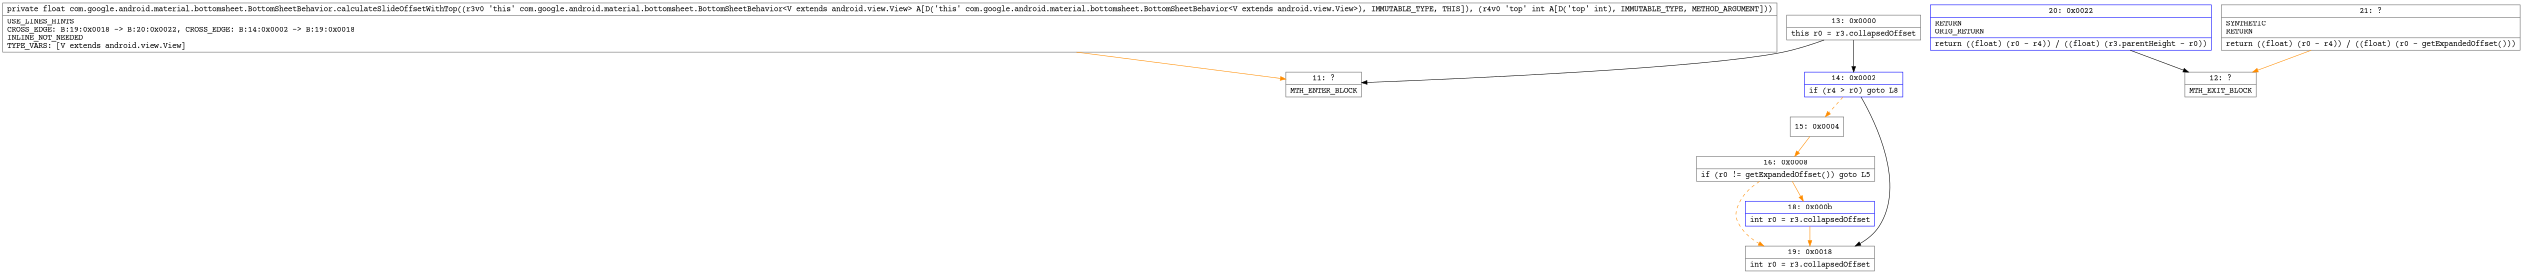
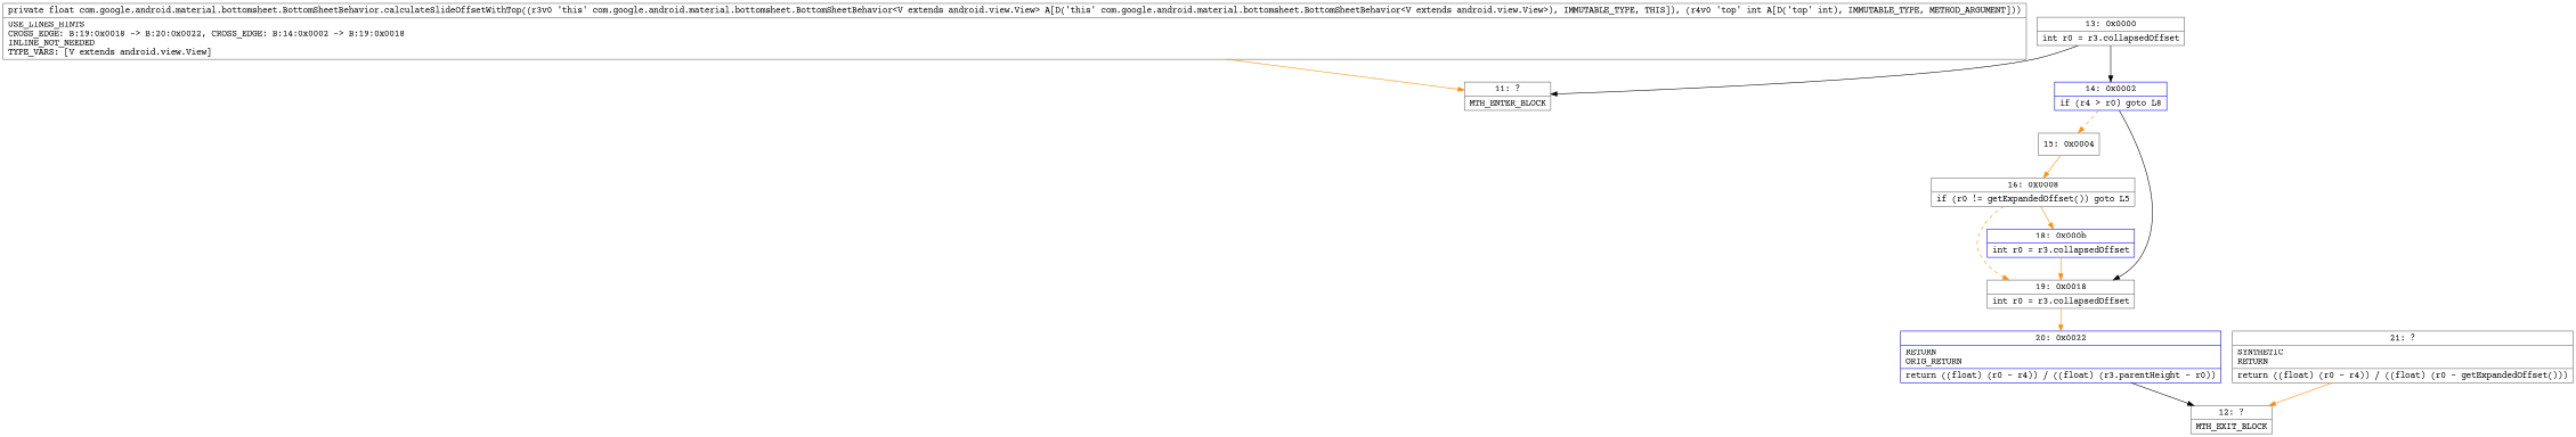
  digraph {
    fontname="Courier Prime"
    node [color=gray40 fontname="Courier Prime" shape=record]
    edge [color=darkorange fontname="Courier Prime"]
    n1 [label="{11\:\ ?|MTH_ENTER_BLOCK\l}"]
-   n2 [label="{13\:\ 0x0000|this r0 = r3.collapsedOffset\l}"]
+   n2 [label="{13\:\ 0x0000|int r0 = r3.collapsedOffset\l}"]
    n3 [color=blue label="{14\:\ 0x0002|if (r4 \> r0) goto L8\l}"]
    n4 [label="{15\:\ 0x0004}"]
    n5 [label="{19\:\ 0x0018|int r0 = r3.collapsedOffset\l}"]
    n6 [label="{16\:\ 0x0008|if (r0 != getExpandedOffset()) goto L5\l}"]
    n7 [color=blue label="{20\:\ 0x0022|RETURN\lORIG_RETURN\l|return ((float) (r0 \- r4)) \/ ((float) (r3.parentHeight \- r0))\l}"]
    n8 [color=blue label="{18\:\ 0x000b|int r0 = r3.collapsedOffset\l}"]
    n9 [label="{21\:\ ?|SYNTHETIC\lRETURN\l|return ((float) (r0 \- r4)) \/ ((float) (r0 \- getExpandedOffset()))\l}"]
    n10 [label="{12\:\ ?|MTH_EXIT_BLOCK\l}"]
    n11 [label="{private float com.google.android.material.bottomsheet.BottomSheetBehavior.calculateSlideOffsetWithTop((r3v0 'this' com.google.android.material.bottomsheet.BottomSheetBehavior\<V extends android.view.View\> A[D('this' com.google.android.material.bottomsheet.BottomSheetBehavior\<V extends android.view.View\>), IMMUTABLE_TYPE, THIS]), (r4v0 'top' int A[D('top' int), IMMUTABLE_TYPE, METHOD_ARGUMENT]))  | USE_LINES_HINTS\lCROSS_EDGE: B:19:0x0018 \-\> B:20:0x0022, CROSS_EDGE: B:14:0x0002 \-\> B:19:0x0018\lINLINE_NOT_NEEDED\lTYPE_VARS: [V extends android.view.View]\l}"]
    n2 -> n1 [color=black]
    n2 -> n3 [color=black]
    n3 -> n4 [style=dashed]
    n3 -> n5 [color=black]
    n4 -> n6
+   n5 -> n7
    n6 -> n5 [style=dashed]
    n6 -> n8
    n7 -> n10 [color=black]
    n8 -> n5
    n9 -> n10
    n11 -> n1
  }
